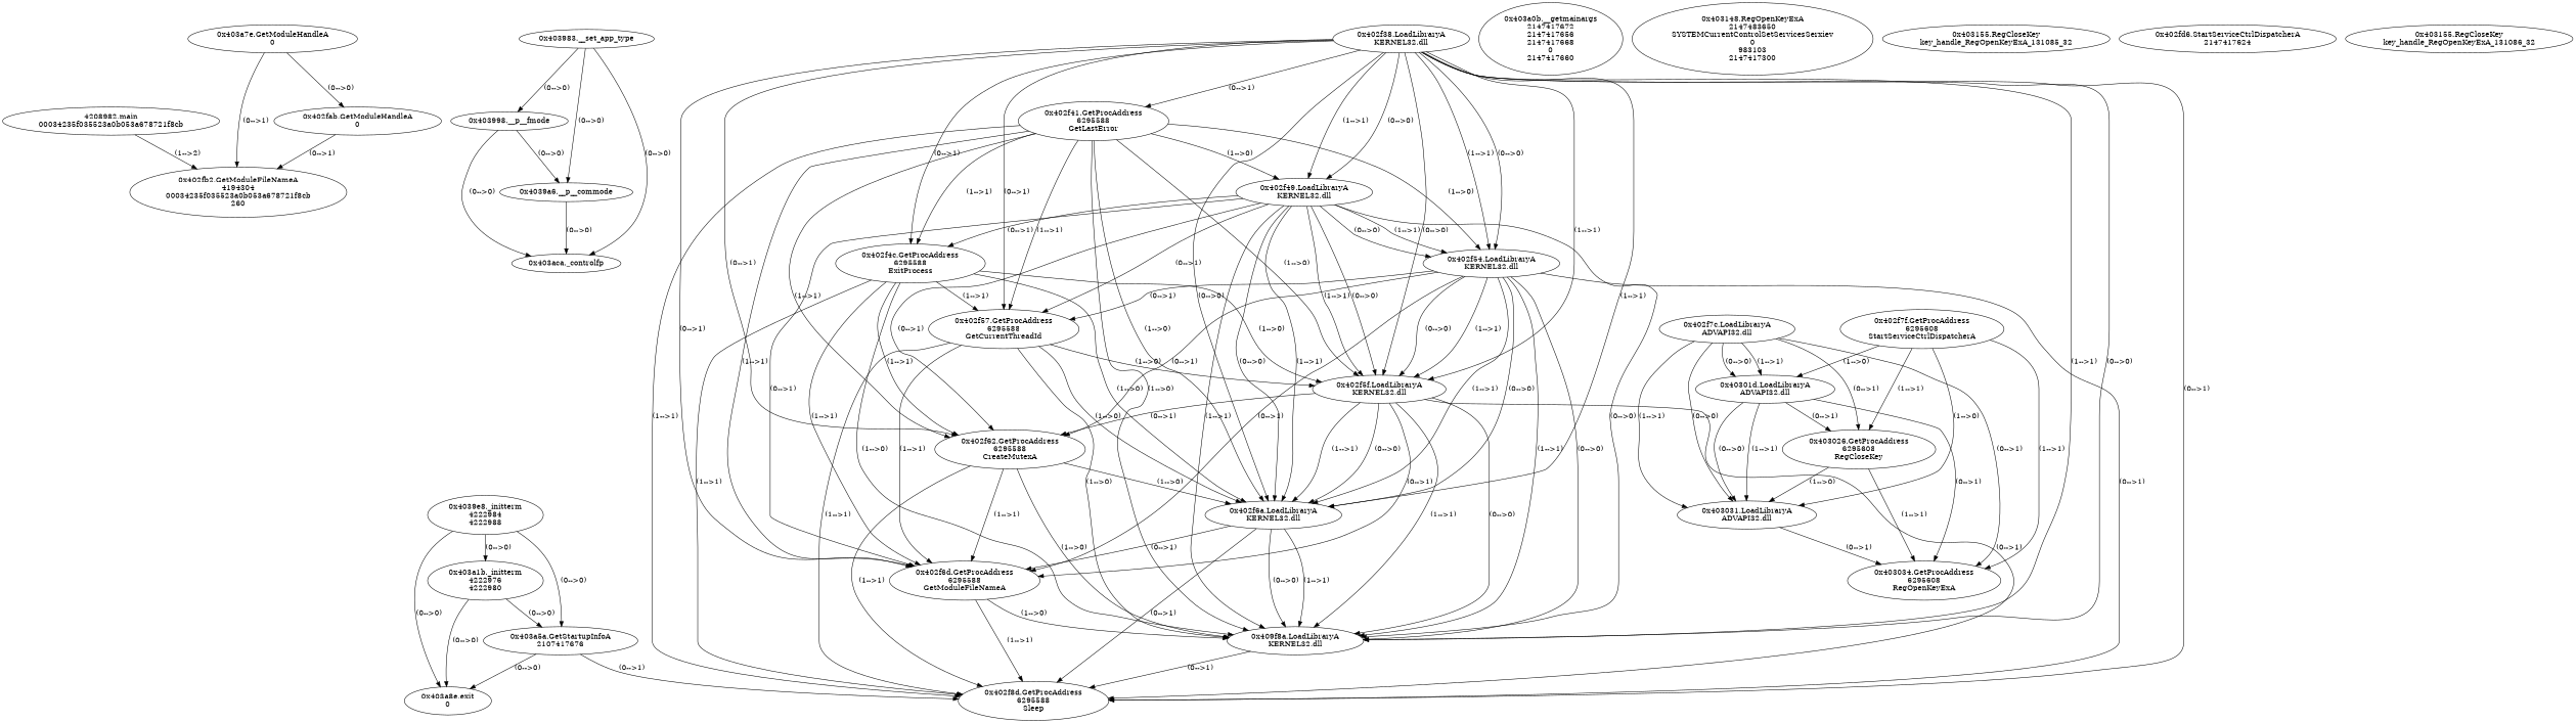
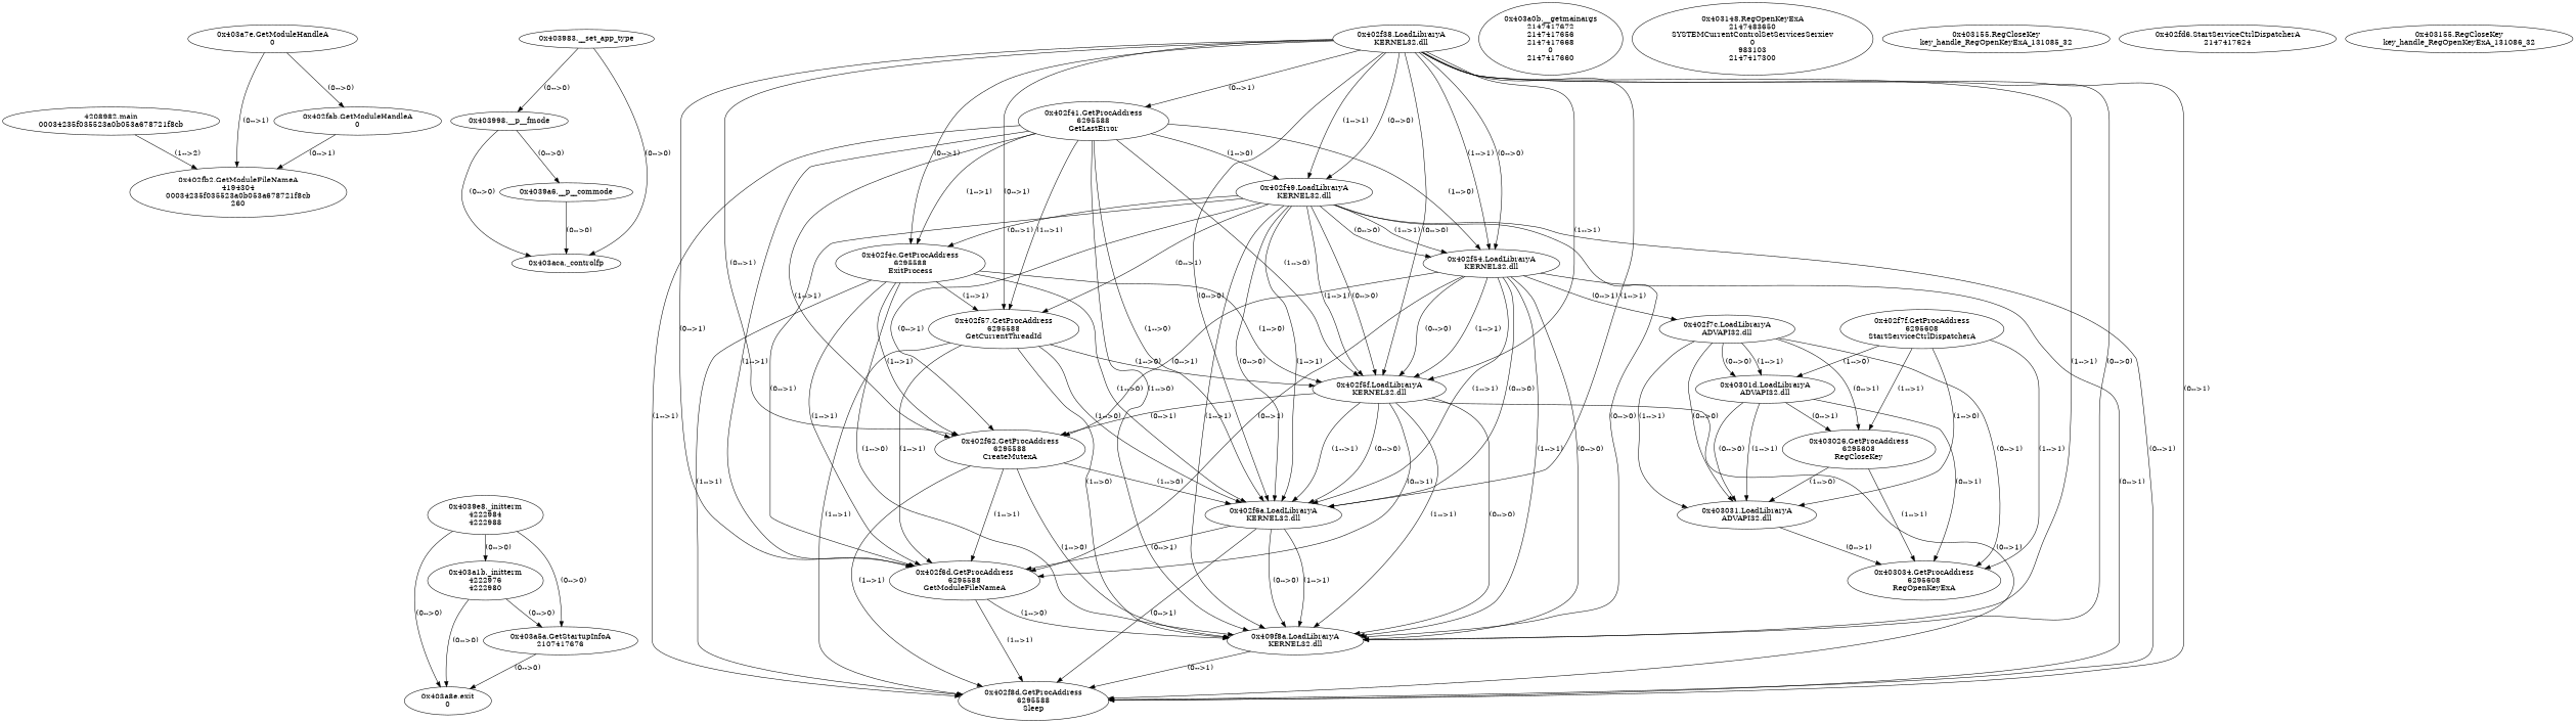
  digraph {
    n1 [label="4208982.main\n00034235f035523a0b053a678721f8cb"]
    n2 [label="0x402fb2.GetModuleFileNameA\n4194304\n00034235f035523a0b053a678721f8cb\n260"]
    n3 [label="0x403983.__set_app_type\n"]
    n4 [label="0x403998.__p__fmode\n"]
    n5 [label="0x4039a6.__p__commode\n"]
    n6 [label="0x403aca._controlfp\n"]
    n7 [label="0x4039e8._initterm\n4222984\n4222988"]
    n8 [label="0x403a1b._initterm\n4222976\n4222980"]
    n9 [label="0x403a5a.GetStartupInfoA\n2107417676"]
    n10 [label="0x403a8e.exit\n0"]
    n11 [label="0x403a0b.__getmainargs\n2147417672\n2147417656\n2147417668\n0\n2147417660"]
    n12 [label="0x403a7e.GetModuleHandleA\n0"]
    n13 [label="0x402fab.GetModuleHandleA\n0"]
    n14 [label="0x402f38.LoadLibraryA\nKERNEL32.dll"]
    n15 [label="0x402f41.GetProcAddress\n6295588\nGetLastError"]
    n16 [label="0x402f49.LoadLibraryA\nKERNEL32.dll"]
    n17 [label="0x402f4c.GetProcAddress\n6295588\nExitProcess"]
    n18 [label="0x402f54.LoadLibraryA\nKERNEL32.dll"]
    n19 [label="0x402f57.GetProcAddress\n6295588\nGetCurrentThreadId"]
    n20 [label="0x402f5f.LoadLibraryA\nKERNEL32.dll"]
    n21 [label="0x402f62.GetProcAddress\n6295588\nCreateMutexA"]
    n22 [label="0x402f6a.LoadLibraryA\nKERNEL32.dll"]
    n23 [label="0x402f6d.GetProcAddress\n6295588\nGetModuleFileNameA"]
    n24 [label="0x409f8a.LoadLibraryA\nKERNEL32.dll"]
    n25 [label="0x402f8d.GetProcAddress\n6295588\nSleep"]
    n26 [label="0x402f7c.LoadLibraryA\nADVAPI32.dll"]
    n27 [label="0x40301d.LoadLibraryA\nADVAPI32.dll"]
    n28 [label="0x403026.GetProcAddress\n6295608\nRegCloseKey"]
    n29 [label="0x403031.LoadLibraryA\nADVAPI32.dll"]
    n30 [label="0x403034.GetProcAddress\n6295608\nRegOpenKeyExA"]
    n31 [label="0x402f7f.GetProcAddress\n6295608\nStartServiceCtrlDispatcherA"]
    n32 [label="0x403148.RegOpenKeyExA\n2147483650\nSYSTEM\CurrentControlSet\Services\Serxiev\n0\n983103\n2147417300"]
    n33 [label="0x403155.RegCloseKey\nkey_handle_RegOpenKeyExA_131085_32"]
    n34 [label="0x402fd6.StartServiceCtrlDispatcherA\n2147417624"]
    n35 [label="0x403155.RegCloseKey\nkey_handle_RegOpenKeyExA_131086_32"]
    n1 -> n2 [label="(1-->2)"]
    n3 -> n4 [label="(0-->0)"]
-   n3 -> n5 [label="(0-->0)"]
    n3 -> n6 [label="(0-->0)"]
    n4 -> n5 [label="(0-->0)"]
    n4 -> n6 [label="(0-->0)"]
    n5 -> n6 [label="(0-->0)"]
    n7 -> n8 [label="(0-->0)"]
    n7 -> n9 [label="(0-->0)"]
    n7 -> n10 [label="(0-->0)"]
    n8 -> n9 [label="(0-->0)"]
    n8 -> n10 [label="(0-->0)"]
    n9 -> n10 [label="(0-->0)"]
    n12 -> n2 [label="(0-->1)"]
    n12 -> n13 [label="(0-->0)"]
    n13 -> n2 [label="(0-->1)"]
    n14 -> n15 [label="(0-->1)"]
    n14 -> n16 [label="(1-->1)"]
    n14 -> n16 [label="(0-->0)"]
    n14 -> n17 [label="(0-->1)"]
    n14 -> n18 [label="(1-->1)"]
    n14 -> n18 [label="(0-->0)"]
    n14 -> n19 [label="(0-->1)"]
    n14 -> n20 [label="(1-->1)"]
    n14 -> n20 [label="(0-->0)"]
    n14 -> n21 [label="(0-->1)"]
    n14 -> n22 [label="(1-->1)"]
    n14 -> n22 [label="(0-->0)"]
    n14 -> n23 [label="(0-->1)"]
    n14 -> n24 [label="(1-->1)"]
    n14 -> n24 [label="(0-->0)"]
    n14 -> n25 [label="(0-->1)"]
    n15 -> n16 [label="(1-->0)"]
    n15 -> n17 [label="(1-->1)"]
    n15 -> n18 [label="(1-->0)"]
    n15 -> n19 [label="(1-->1)"]
    n15 -> n20 [label="(1-->0)"]
    n15 -> n21 [label="(1-->1)"]
    n15 -> n22 [label="(1-->0)"]
    n15 -> n23 [label="(1-->1)"]
    n15 -> n24 [label="(1-->0)"]
    n15 -> n25 [label="(1-->1)"]
    n16 -> n17 [label="(0-->1)"]
    n16 -> n18 [label="(1-->1)"]
    n16 -> n18 [label="(0-->0)"]
    n16 -> n19 [label="(0-->1)"]
    n16 -> n20 [label="(1-->1)"]
    n16 -> n20 [label="(0-->0)"]
    n16 -> n21 [label="(0-->1)"]
    n16 -> n22 [label="(1-->1)"]
    n16 -> n22 [label="(0-->0)"]
    n16 -> n23 [label="(0-->1)"]
    n16 -> n24 [label="(1-->1)"]
    n16 -> n24 [label="(0-->0)"]
-   n9 -> n25 [label="(0-->1)"]
+   n16 -> n25 [label="(0-->1)"]
    n17 -> n19 [label="(1-->1)"]
    n17 -> n20 [label="(1-->0)"]
    n17 -> n21 [label="(1-->1)"]
    n17 -> n22 [label="(1-->0)"]
    n17 -> n23 [label="(1-->1)"]
    n17 -> n24 [label="(1-->0)"]
    n17 -> n25 [label="(1-->1)"]
-   n18 -> n19 [label="(0-->1)"]
+   n18 -> n26 [label="(0-->1)"]
    n18 -> n20 [label="(1-->1)"]
    n18 -> n20 [label="(0-->0)"]
    n18 -> n21 [label="(0-->1)"]
    n18 -> n22 [label="(1-->1)"]
    n18 -> n22 [label="(0-->0)"]
    n18 -> n23 [label="(0-->1)"]
    n18 -> n24 [label="(1-->1)"]
    n18 -> n24 [label="(0-->0)"]
    n18 -> n25 [label="(0-->1)"]
    n19 -> n20 [label="(1-->0)"]
    n19 -> n22 [label="(1-->0)"]
    n19 -> n23 [label="(1-->1)"]
    n19 -> n24 [label="(1-->0)"]
    n19 -> n25 [label="(1-->1)"]
    n20 -> n21 [label="(0-->1)"]
    n20 -> n22 [label="(1-->1)"]
    n20 -> n22 [label="(0-->0)"]
    n20 -> n23 [label="(0-->1)"]
    n20 -> n24 [label="(1-->1)"]
    n20 -> n24 [label="(0-->0)"]
    n20 -> n25 [label="(0-->1)"]
    n21 -> n22 [label="(1-->0)"]
    n21 -> n23 [label="(1-->1)"]
    n21 -> n24 [label="(1-->0)"]
    n21 -> n25 [label="(1-->1)"]
    n22 -> n23 [label="(0-->1)"]
    n22 -> n24 [label="(1-->1)"]
    n22 -> n24 [label="(0-->0)"]
    n22 -> n25 [label="(0-->1)"]
    n23 -> n24 [label="(1-->0)"]
    n23 -> n25 [label="(1-->1)"]
    n24 -> n25 [label="(0-->1)"]
    n26 -> n27 [label="(1-->1)"]
    n26 -> n27 [label="(0-->0)"]
    n26 -> n28 [label="(0-->1)"]
    n26 -> n29 [label="(1-->1)"]
    n26 -> n29 [label="(0-->0)"]
    n26 -> n30 [label="(0-->1)"]
    n27 -> n28 [label="(0-->1)"]
    n27 -> n29 [label="(1-->1)"]
    n27 -> n29 [label="(0-->0)"]
    n27 -> n30 [label="(0-->1)"]
    n28 -> n29 [label="(1-->0)"]
    n28 -> n30 [label="(1-->1)"]
    n29 -> n30 [label="(0-->1)"]
    n31 -> n27 [label="(1-->0)"]
    n31 -> n28 [label="(1-->1)"]
    n31 -> n29 [label="(1-->0)"]
    n31 -> n30 [label="(1-->1)"]
  }
